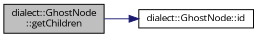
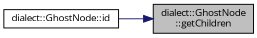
  digraph {
    rankdir=LR
    fontname="Open Sans"
    node [color=black fontname="Open Sans" fontsize=10 shape=record style=filled]
    n1 [fillcolor=grey75 fontcolor=black height=0.2 label="dialect::GhostNode\l::getChildren" width=0.4]
    n2 [fillcolor=white height=0.2 label="dialect::GhostNode::id" width=0.4]
-   n1 -> n2 [color=midnightblue fontname="Open Sans" fontsize=10 labelfontname=Helvetica labelfontsize=10 style=solid]
+   n2 -> n1 [color=midnightblue fontname="Open Sans" fontsize=10 labelfontname=Helvetica labelfontsize=10 style=solid]
  }
